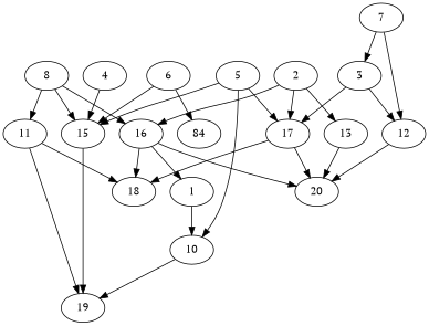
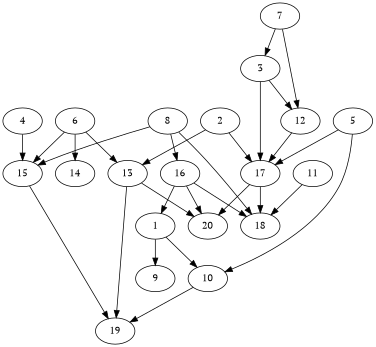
  digraph {
    fontname="PT Serif"
    node [alpha=0.07 fontname="PT Serif"]
    edge [fontname="PT Serif"]
    1 [alpha=0.04 expect_size=24121344]
+   9 [expect_size=7837696]
    10 [alpha=0.19 expect_size=48394240]
    19 [alpha=0.13 expect_size=26297344]
    16 [alpha=0.08 expect_size=51639296]
    18 [expect_size=21966848]
    20 [alpha=0.10 expect_size=42078208]
    2 [alpha=0.16 expect_size=38297600]
    13 [alpha=0.16 expect_size=47134720]
    17 [alpha=0.09 expect_size=8616960]
    3 [alpha=0.01 expect_size=14853120]
    12 [alpha=0.02 expect_size=9383936]
    4 [expect_size=32724992]
    15 [alpha=0.20 expect_size=18443264]
    5 [alpha=0.14 expect_size=44328960]
    6 [alpha=0.02 expect_size=49577984]
-   14 [alpha=0.19 expect_size=50247680 label=84]
+   14 [alpha=0.19 expect_size=50247680]
    7 [alpha=0.06 expect_size=18329600]
    8 [alpha=0.02 expect_size=28164096]
    11 [alpha=0.06 expect_size=46581760]
+   1 -> 9
    1 -> 10
    10 -> 19
    16 -> 1
    16 -> 18
    16 -> 20
-   2 -> 16
    2 -> 13
    2 -> 17
-   11 -> 19
+   13 -> 19
    13 -> 20
    17 -> 18
    17 -> 20
    3 -> 17
    3 -> 12
-   12 -> 20
+   12 -> 17
    4 -> 15
    15 -> 19
    5 -> 10
    5 -> 17
-   5 -> 15
+   6 -> 13
    6 -> 15
    6 -> 14
    7 -> 3
    7 -> 12
    8 -> 16
    8 -> 15
-   8 -> 11
+   8 -> 18
    11 -> 18
  }
